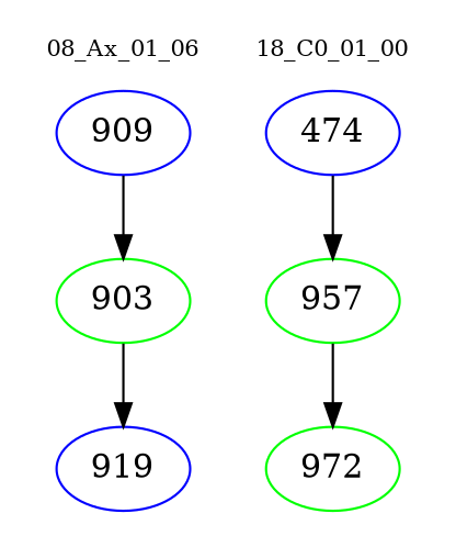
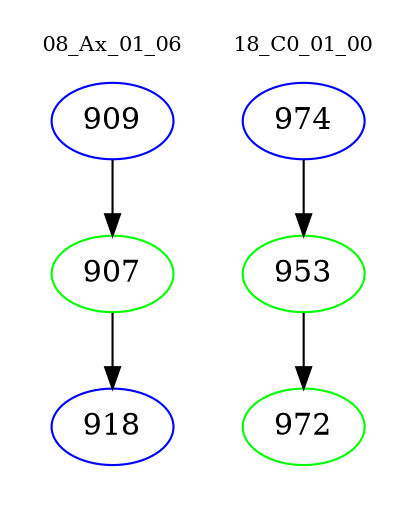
  digraph {
    node [color=blue]
    edge [color=black]
    n1 [label=909]
-   n2 [color=green label=903]
-   n3 [label=919]
-   n4 [label=474]
-   n5 [color=green label=957]
+   n2 [color=green label=907]
+   n3 [label=918]
+   n4 [label=974]
+   n5 [color=green label=953]
    n6 [color=green label=972]
    subgraph cluster_1 {
      color=white
      fontsize=10
      label="08_Ax_01_06"
      n1
      n2
      n3
    }
    subgraph cluster_2 {
      color=white
      fontsize=10
      label="18_C0_01_00"
      n4
      n5
      n6
    }
    n1 -> n2
    n2 -> n3
    n4 -> n5
    n5 -> n6
  }
